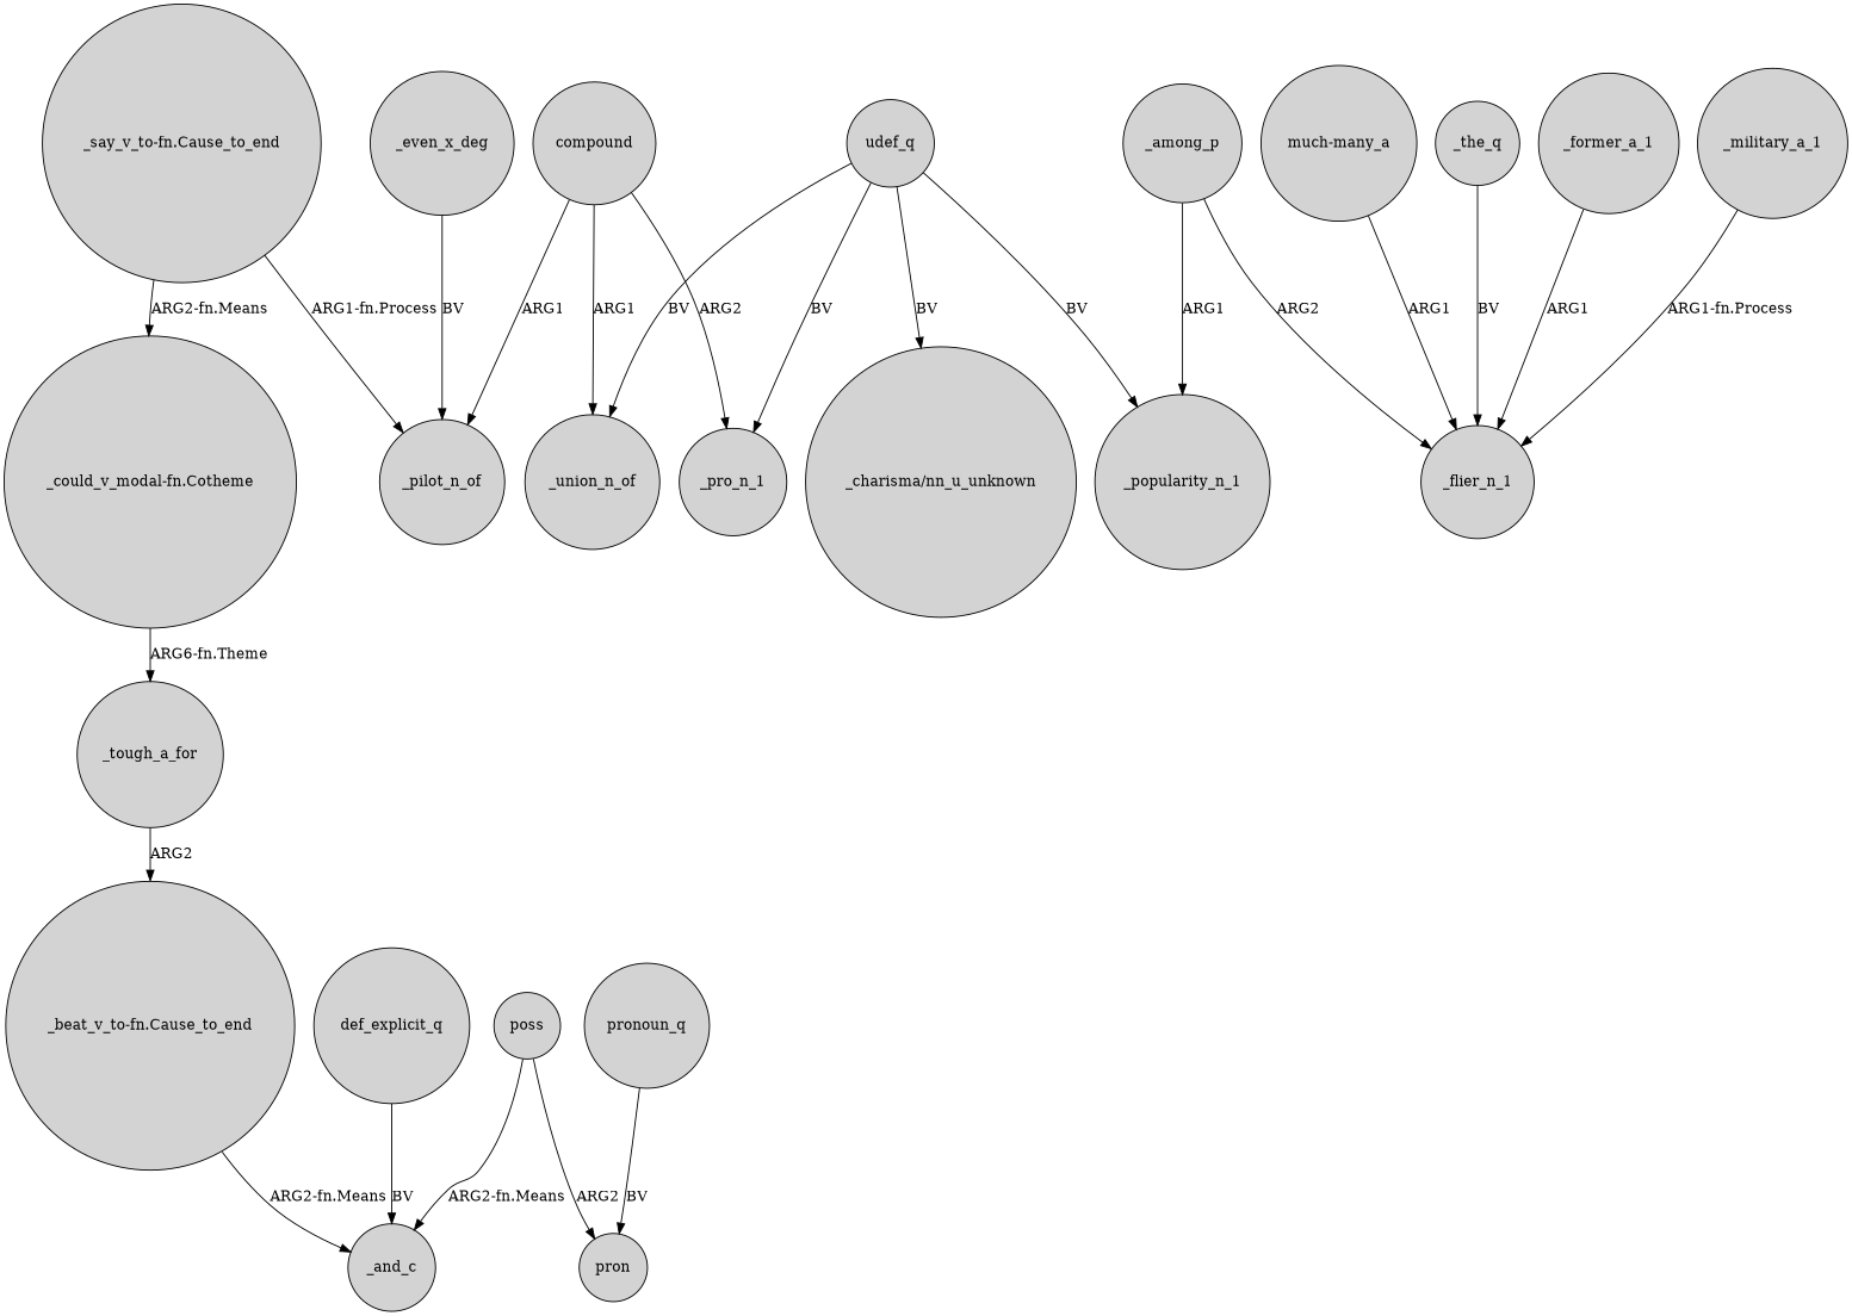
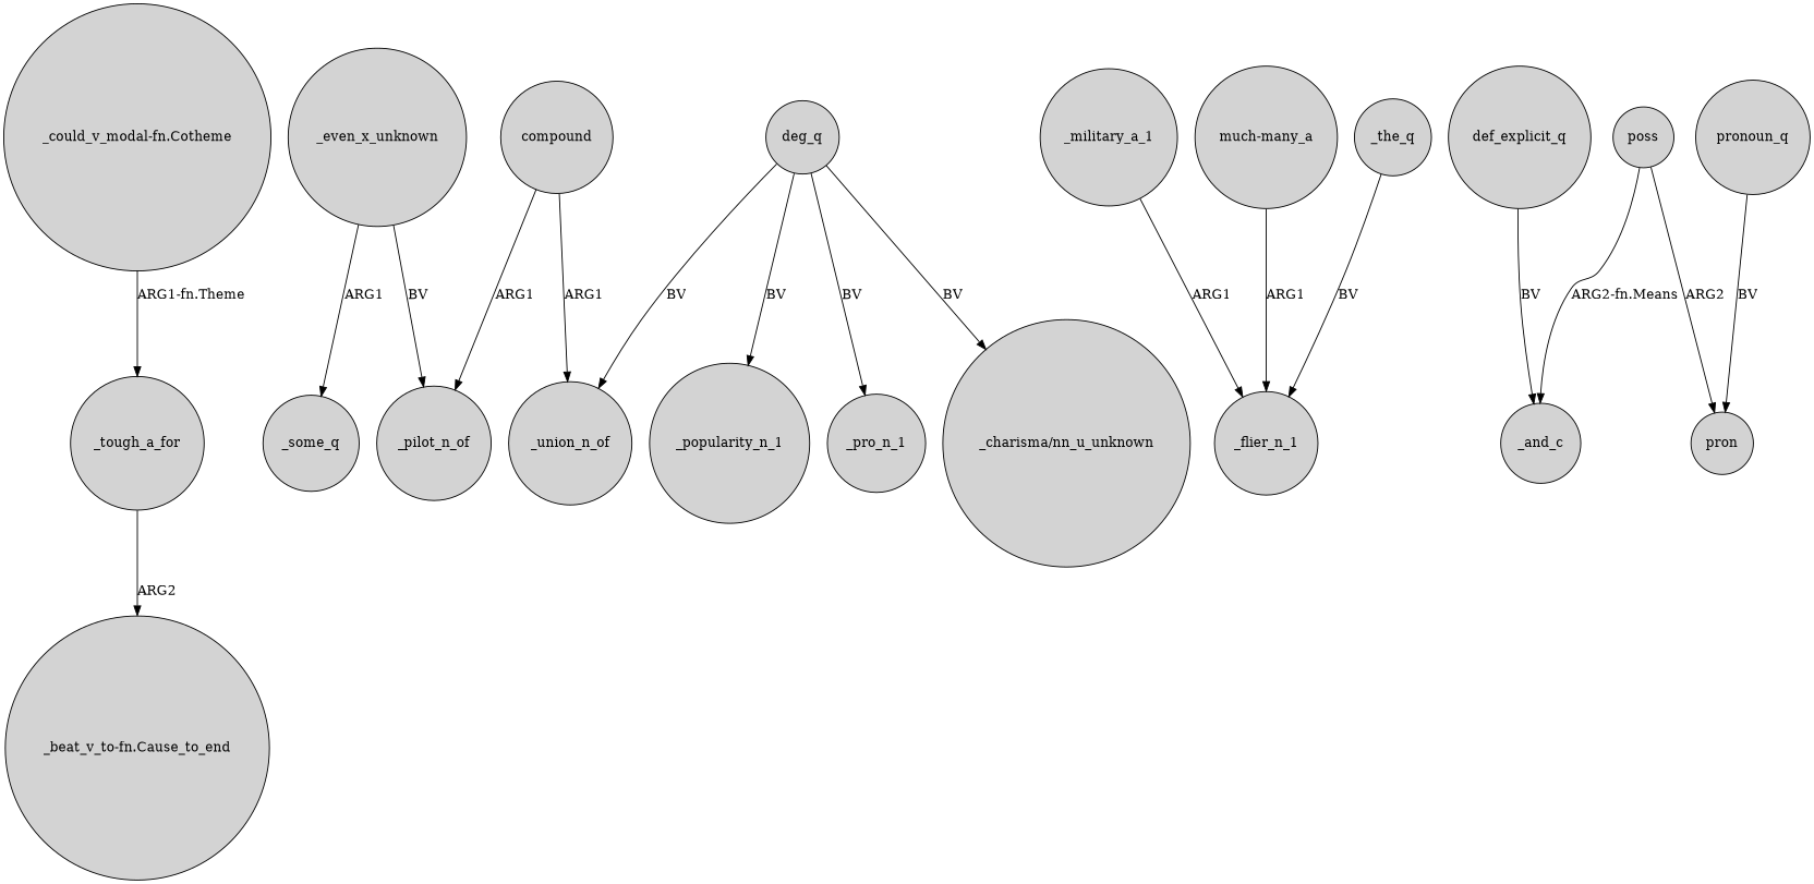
  digraph {
    node [shape=circle style=filled]
-   "_say_v_to-fn.Cause_to_end"
    "_could_v_modal-fn.Cotheme"
    _pilot_n_of
    _tough_a_for
    "_beat_v_to-fn.Cause_to_end"
-   udef_q
+   udef_q [label=deg_q]
    _popularity_n_1
    _pro_n_1
    _union_n_of
    "_charisma/nn_u_unknown"
    compound
-   _among_p
    _flier_n_1
-   _even_x_deg
+   _even_x_deg [label=_even_x_unknown]
+   _some_q
    _and_c
    pronoun_q
    pron
    def_explicit_q
    poss
    _military_a_1
    "much-many_a"
    _the_q
-   _former_a_1
-   "_say_v_to-fn.Cause_to_end" -> "_could_v_modal-fn.Cotheme" [label="ARG2-fn.Means"]
-   "_say_v_to-fn.Cause_to_end" -> _pilot_n_of [label="ARG1-fn.Process"]
-   "_could_v_modal-fn.Cotheme" -> _tough_a_for [label="ARG6-fn.Theme"]
+   "_could_v_modal-fn.Cotheme" -> _tough_a_for [label="ARG1-fn.Theme"]
    _tough_a_for -> "_beat_v_to-fn.Cause_to_end" [label=ARG2]
-   "_beat_v_to-fn.Cause_to_end" -> _and_c [label="ARG2-fn.Means"]
    udef_q -> _popularity_n_1 [label=BV]
    udef_q -> _pro_n_1 [label=BV]
    udef_q -> _union_n_of [label=BV]
    udef_q -> "_charisma/nn_u_unknown" [label=BV]
    compound -> _pilot_n_of [label=ARG1]
-   compound -> _pro_n_1 [label=ARG2]
    compound -> _union_n_of [label=ARG1]
-   _among_p -> _popularity_n_1 [label=ARG1]
-   _among_p -> _flier_n_1 [label=ARG2]
    _even_x_deg -> _pilot_n_of [label=BV]
+   _even_x_deg -> _some_q [label=ARG1]
    pronoun_q -> pron [label=BV]
    def_explicit_q -> _and_c [label=BV]
    poss -> _and_c [label="ARG2-fn.Means"]
    poss -> pron [label=ARG2]
-   _military_a_1 -> _flier_n_1 [label="ARG1-fn.Process"]
+   _military_a_1 -> _flier_n_1 [label=ARG1]
    "much-many_a" -> _flier_n_1 [label=ARG1]
    _the_q -> _flier_n_1 [label=BV]
-   _former_a_1 -> _flier_n_1 [label=ARG1]
  }
